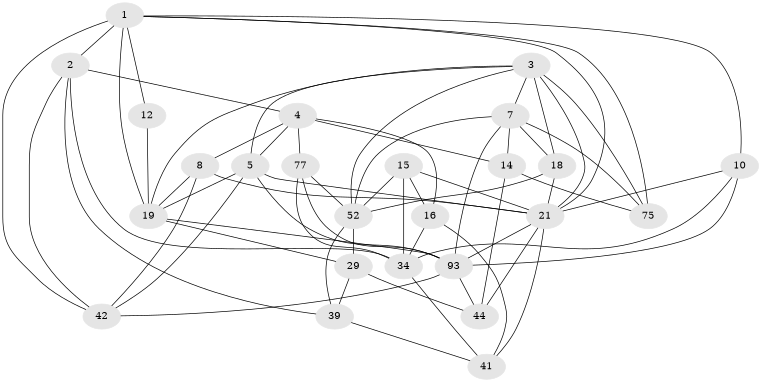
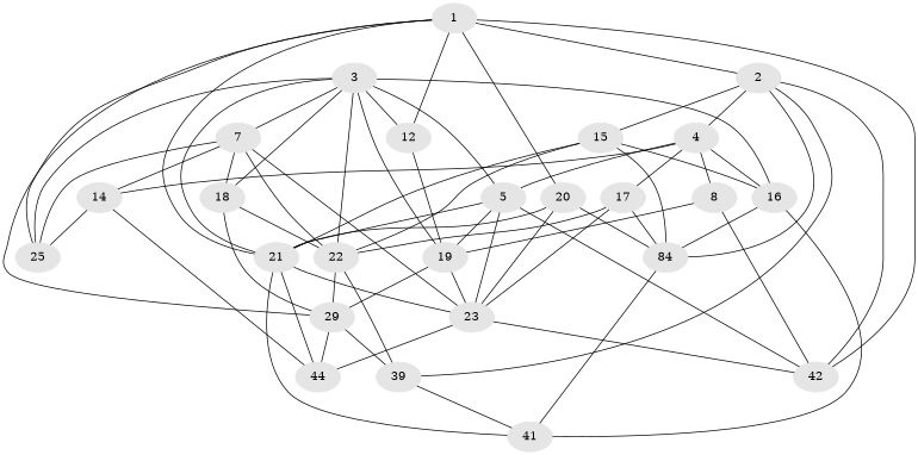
  graph {
    node [color=gray90 style=filled]
    1 [super="+24+46"]
    2 [super="+26"]
    12
-   20 [super="+36" label=10]
+   20 [super="+36"]
    21 [super="+28+35"]
-   25 [label=75]
+   25
    29 [super="+30"]
    42 [super="+48"]
    4 [super="+11"]
    15 [super="+47"]
-   34 [super="+51"]
+   34 [super="+51" label=84]
    39
    19 [super="+27"]
-   23 [super="+33+32" label=93]
+   23 [super="+33+32"]
    44
    41
    5 [super="+9"]
    16 [super="+40"]
    8
    14
-   17 [label=77]
-   22 [super="+43" label=52]
+   17
+   22 [super="+43"]
    3 [super="+31+10+6"]
    7 [super="+38"]
    18
    1 -- 2
    1 -- 12
    1 -- 20
    1 -- 21
    1 -- 25
-   1 -- 19
+   1 -- 29
    1 -- 42 [weight=2]
    2 -- 42
    2 -- 4
+   2 -- 15
    2 -- 34
    2 -- 39
    12 -- 19
    20 -- 21
    20 -- 34
    20 -- 23
    21 -- 23
    21 -- 44
    21 -- 41
    29 -- 39
    29 -- 44
    4 -- 5
    4 -- 16
    4 -- 8
    4 -- 14
    4 -- 17
    15 -- 21 [weight=2]
    15 -- 34
    15 -- 16
    15 -- 22
    34 -- 41
    39 -- 41
    19 -- 29
    19 -- 23
    23 -- 42
    23 -- 44
    5 -- 21
    5 -- 42
    5 -- 19
    5 -- 23
    16 -- 34
    16 -- 41
-   8 -- 21
    8 -- 42
    8 -- 19
    14 -- 25
    14 -- 44
    17 -- 34
    17 -- 23
    17 -- 22
    22 -- 29
    22 -- 39
+   3 -- 12 [weight=2]
    3 -- 21 [weight=2]
    3 -- 25
    3 -- 19
    3 -- 5
+   3 -- 16 [weight=2]
    3 -- 22
    3 -- 7
    3 -- 18
    7 -- 25
    7 -- 23
    7 -- 14
    7 -- 22
    7 -- 18
-   18 -- 21
+   18 -- 29
    18 -- 22
  }
